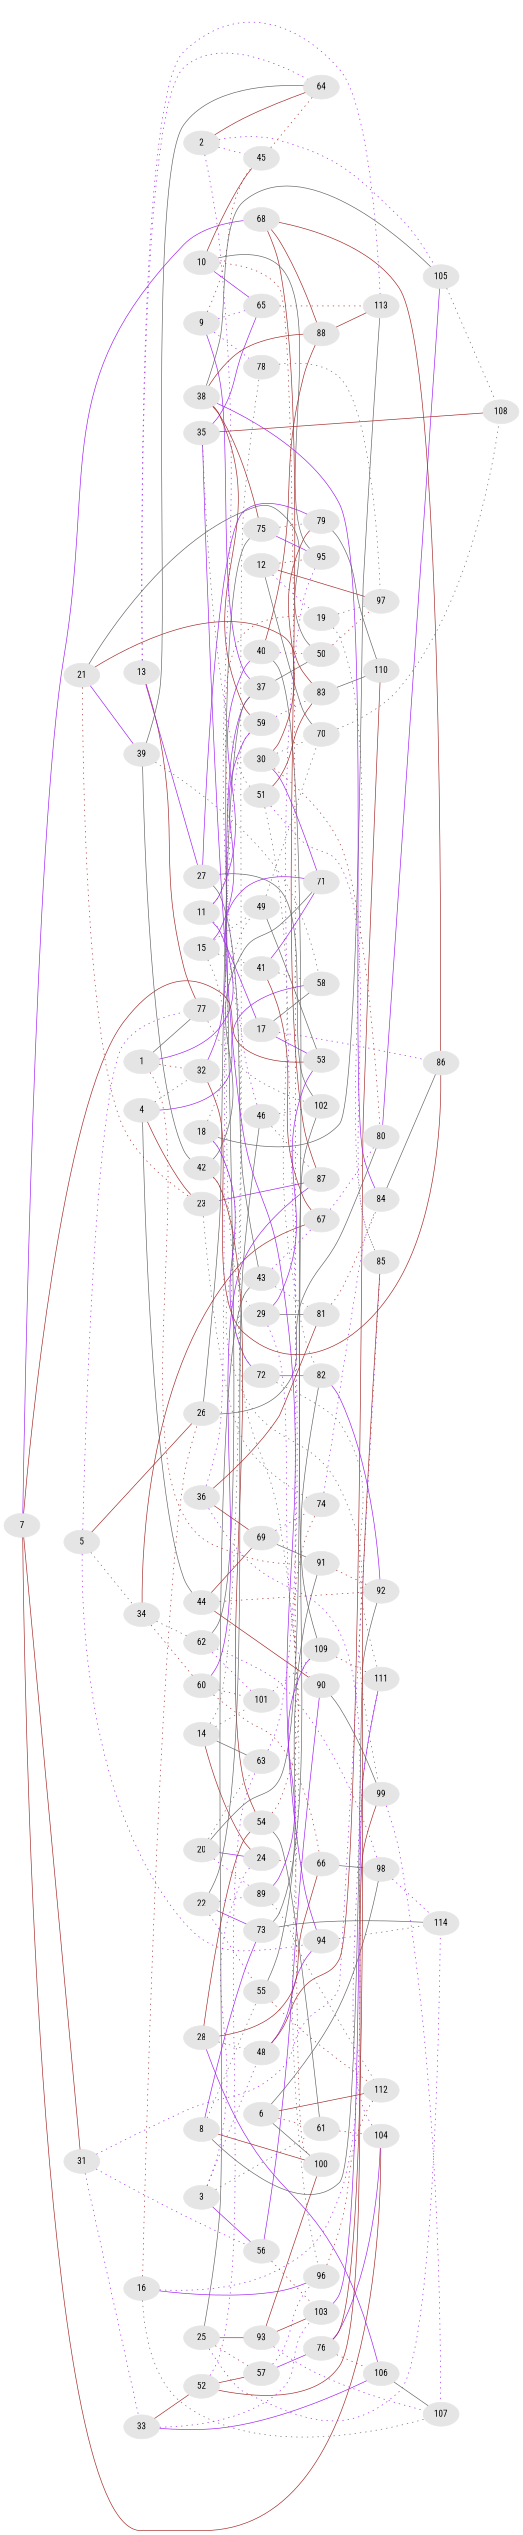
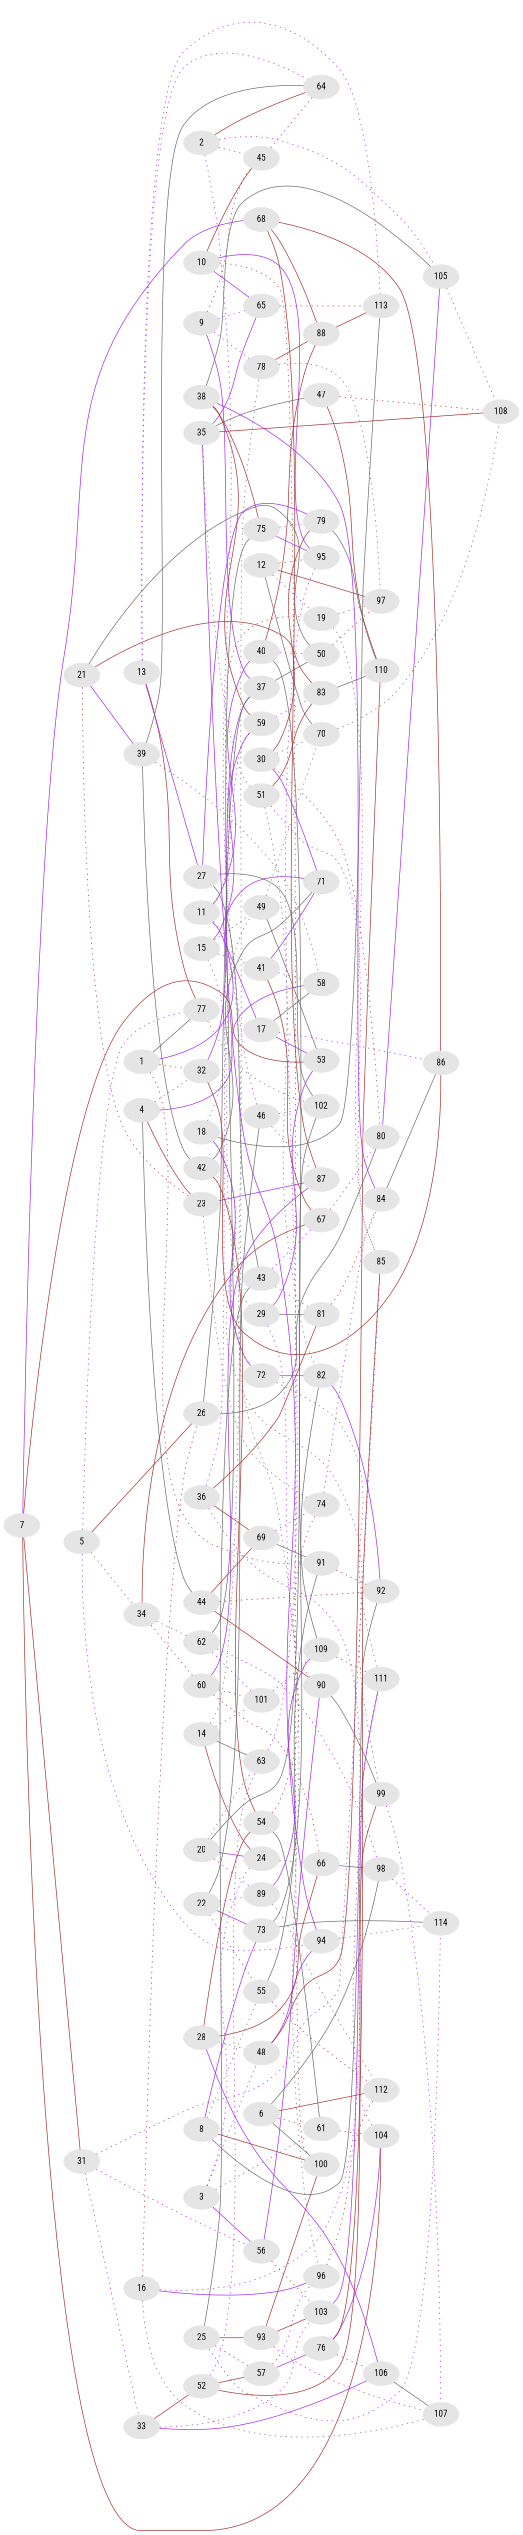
  graph {
    fontname="Roboto Condensed"
    rankdir=LR
    node [color=gray90 fontname="Roboto Condensed" style=filled]
    edge [color=purple fontname="Roboto Condensed" style=solid]
    1
    32
    71
    77
    91
    37
    86
    102
    92
    2
    45
    46
    64
    105
    87
    108
    3
    24
    48
    56
    61
    66
    94
    110
    90
    103
    104
    4
    23
    44
    58
    74
    69
    5
    26
    34
    80
    60
    62
    67
    114
    6
    98
    100
    112
    7
    31
    53
    68
    85
    33
    88
    8
    55
    73
    82
    9
    65
    78
    50
    113
    97
    10
    95
    11
    17
    19
    40
    96
    109
    12
    70
    13
    27
    43
    79
    14
    63
    101
    15
    29
    41
    49
    59
    81
    83
    16
    107
    111
    18
    72
    99
    20
    89
    21
    39
    42
    22
    84
    25
    57
    93
    76
    28
    54
    106
    30
    52
    75
    35
+   47
    51
    36
    38
    1 -- 32 [color=brown style=dotted]
    1 -- 71
    1 -- 77 [color=gray40]
    1 -- 91 [color=brown style=dotted]
    32 -- 37
    32 -- 86 [color=brown]
    77 -- 102 [color=gray40 style=dotted]
    91 -- 92 [color=brown style=dotted]
    37 -- 50 [color=gray40]
    2 -- 45 [style=dotted]
    2 -- 46 [style=dotted]
    2 -- 64 [color=brown]
    2 -- 105 [style=dotted]
    45 -- 64 [color=brown style=dotted]
    46 -- 102 [color=gray40 style=dotted]
    46 -- 87 [color=gray40 style=dotted]
    105 -- 108 [color=gray40 style=dotted]
    3 -- 24 [style=dotted]
    3 -- 48 [style=dotted]
    3 -- 56
    3 -- 61 [color=gray40 style=dotted]
    24 -- 66 [color=brown style=dotted]
    48 -- 94
    48 -- 110 [color=brown]
    56 -- 90
    56 -- 103 [color=brown style=dotted]
    61 -- 104 [color=brown style=dotted]
    66 -- 98 [color=gray40]
    94 -- 114 [color=gray40 style=dotted]
    90 -- 99 [color=gray40]
    103 -- 111
    4 -- 32 [color=gray40 style=dotted]
    4 -- 23 [color=brown]
    4 -- 44 [color=gray40]
    4 -- 58
    23 -- 87
    23 -- 74 [color=gray40 style=dotted]
    44 -- 92 [color=brown style=dotted]
    44 -- 90 [color=brown]
    44 -- 69 [color=brown]
    74 -- 84 [style=dotted]
    69 -- 91 [color=gray40]
    69 -- 74 [style=dotted]
    5 -- 77 [style=dotted]
    5 -- 94 [style=dotted]
    5 -- 26 [color=brown]
    5 -- 34 [color=gray40 style=dotted]
    26 -- 37 [color=gray40]
    26 -- 80 [color=gray40]
    34 -- 60 [color=brown style=dotted]
    34 -- 62 [color=gray40 style=dotted]
    34 -- 67 [color=brown]
    80 -- 105
    60 -- 87
    60 -- 66 [color=brown style=dotted]
    60 -- 101 [color=brown style=dotted]
    62 -- 98 [style=dotted]
    62 -- 101 [style=dotted]
    62 -- 75 [color=gray40]
    67 -- 80 [style=dotted]
    6 -- 61 [color=brown style=dotted]
    6 -- 98 [color=gray40]
    6 -- 100 [color=gray40]
    6 -- 112 [color=brown]
    98 -- 114 [style=dotted]
    7 -- 104 [color=brown]
    7 -- 31 [color=brown]
    7 -- 53 [color=brown]
    7 -- 68
    31 -- 56 [style=dotted]
    31 -- 85 [style=dotted]
    31 -- 33 [style=dotted]
    68 -- 86 [color=brown]
    68 -- 87 [color=brown]
    68 -- 88 [color=brown]
    33 -- 103 [style=dotted]
    33 -- 106
    33 -- 52 [color=brown]
    88 -- 113 [color=brown]
    8 -- 92 [color=gray40]
    8 -- 100 [color=brown]
    8 -- 55 [color=gray40 style=dotted]
    8 -- 73
    55 -- 91 [color=gray40]
    55 -- 112 [color=brown style=dotted]
    73 -- 114 [color=gray40]
    73 -- 82 [color=gray40]
    82 -- 92
    9 -- 37
    9 -- 45 [color=brown style=dotted]
    9 -- 65 [style=dotted]
    9 -- 78 [style=dotted]
    65 -- 113 [color=brown style=dotted]
-   38 -- 88 [color=brown]
+   78 -- 88 [color=brown]
    78 -- 97 [color=gray40 style=dotted]
    50 -- 97 [color=brown style=dotted]
    10 -- 45 [color=brown]
    10 -- 100 [color=brown style=dotted]
    10 -- 65
-   10 -- 95 [color=gray40]
+   10 -- 95
    11 -- 17
    11 -- 19 [color=brown style=dotted]
    11 -- 40
    11 -- 96 [color=gray40 style=dotted]
    17 -- 86 [style=dotted]
    17 -- 58 [color=gray40]
    17 -- 53
    19 -- 85 [color=gray40 style=dotted]
    19 -- 97 [color=gray40 style=dotted]
    40 -- 88 [color=brown]
    40 -- 50 [style=dotted]
    40 -- 109 [color=gray40]
    96 -- 112 [color=brown style=dotted]
    109 -- 111 [color=brown style=dotted]
    12 -- 97 [color=brown]
    12 -- 95 [color=brown style=dotted]
    12 -- 19 [style=dotted]
    12 -- 70 [color=gray40]
    70 -- 108 [color=gray40 style=dotted]
    13 -- 77 [color=brown]
    13 -- 64 [style=dotted]
    13 -- 113 [style=dotted]
    13 -- 27
    27 -- 102 [color=gray40]
    27 -- 43 [color=gray40]
    27 -- 79
    43 -- 67 [style=dotted]
    43 -- 81 [color=gray40 style=dotted]
    79 -- 110 [color=gray40]
    14 -- 24 [color=brown]
    14 -- 78 [color=gray40 style=dotted]
    14 -- 63 [color=gray40]
    14 -- 101 [color=gray40 style=dotted]
    63 -- 95 [style=dotted]
    101 -- 109 [style=dotted]
    15 -- 29 [color=gray40 style=dotted]
    15 -- 41 [color=gray40 style=dotted]
    15 -- 49 [color=gray40 style=dotted]
    15 -- 59
    29 -- 90 [style=dotted]
    29 -- 53
    29 -- 81 [color=gray40]
    41 -- 71
    41 -- 58 [color=gray40 style=dotted]
    41 -- 67 [color=brown]
    49 -- 53 [color=gray40]
    49 -- 70 [color=gray40 style=dotted]
    59 -- 83 [style=dotted]
    81 -- 84 [color=brown style=dotted]
    83 -- 110 [color=gray40]
    16 -- 26 [color=brown style=dotted]
    16 -- 96
    16 -- 107 [color=gray40 style=dotted]
    16 -- 111 [style=dotted]
    18 -- 113 [color=gray40]
    18 -- 49 [color=gray40 style=dotted]
    18 -- 72
    18 -- 99 [color=gray40 style=dotted]
    72 -- 82 [color=gray40]
    72 -- 111 [color=gray40 style=dotted]
    99 -- 107 [style=dotted]
    20 -- 102 [color=gray40]
    20 -- 24
    20 -- 63 [color=gray40 style=dotted]
    20 -- 89 [style=dotted]
    89 -- 112 [color=gray40 style=dotted]
    89 -- 109
    21 -- 23 [color=brown style=dotted]
    21 -- 50 [color=gray40]
    21 -- 83 [color=brown]
    21 -- 39
    39 -- 64 [color=gray40]
    39 -- 58 [color=gray40 style=dotted]
    39 -- 42 [color=gray40]
    42 -- 71 [color=gray40]
    42 -- 72 [color=gray40 style=dotted]
    42 -- 54 [color=brown]
    22 -- 46 [color=gray40]
    22 -- 55 [style=dotted]
    22 -- 73
    22 -- 89 [style=dotted]
    84 -- 86 [color=gray40]
    25 -- 114 [style=dotted]
    25 -- 43 [color=gray40]
    25 -- 57 [color=brown style=dotted]
    25 -- 93 [color=brown]
    57 -- 96 [style=dotted]
    57 -- 76
    93 -- 103 [color=brown]
    93 -- 100 [color=brown]
    93 -- 107 [style=dotted]
    76 -- 104
    76 -- 85 [color=brown]
    76 -- 106 [color=brown style=dotted]
    28 -- 48 [color=gray40 style=dotted]
    28 -- 66 [color=brown]
    28 -- 54 [color=brown]
    28 -- 106
    54 -- 61 [color=gray40]
    54 -- 74 [color=brown style=dotted]
    106 -- 107 [color=gray40]
    30 -- 71
    30 -- 80 [color=brown style=dotted]
    30 -- 70 [color=gray40 style=dotted]
    30 -- 79 [color=brown]
    52 -- 63 [style=dotted]
    52 -- 99 [color=brown]
    52 -- 57 [color=brown]
    75 -- 95
    75 -- 79 [color=gray40 style=dotted]
    35 -- 108 [color=brown]
    35 -- 94
    35 -- 65
+   35 -- 47 [color=gray40]
    35 -- 51 [color=gray40 style=dotted]
+   47 -- 108 [color=brown style=dotted]
+   47 -- 110 [color=brown]
    51 -- 85 [style=dotted]
    51 -- 82 [color=gray40 style=dotted]
    51 -- 83 [color=brown]
    36 -- 104 [style=dotted]
    36 -- 69 [color=brown]
    36 -- 59 [style=dotted]
    36 -- 81 [color=brown]
    38 -- 105 [color=gray40]
    38 -- 59 [color=brown]
    38 -- 84
    38 -- 75 [color=brown]
  }
